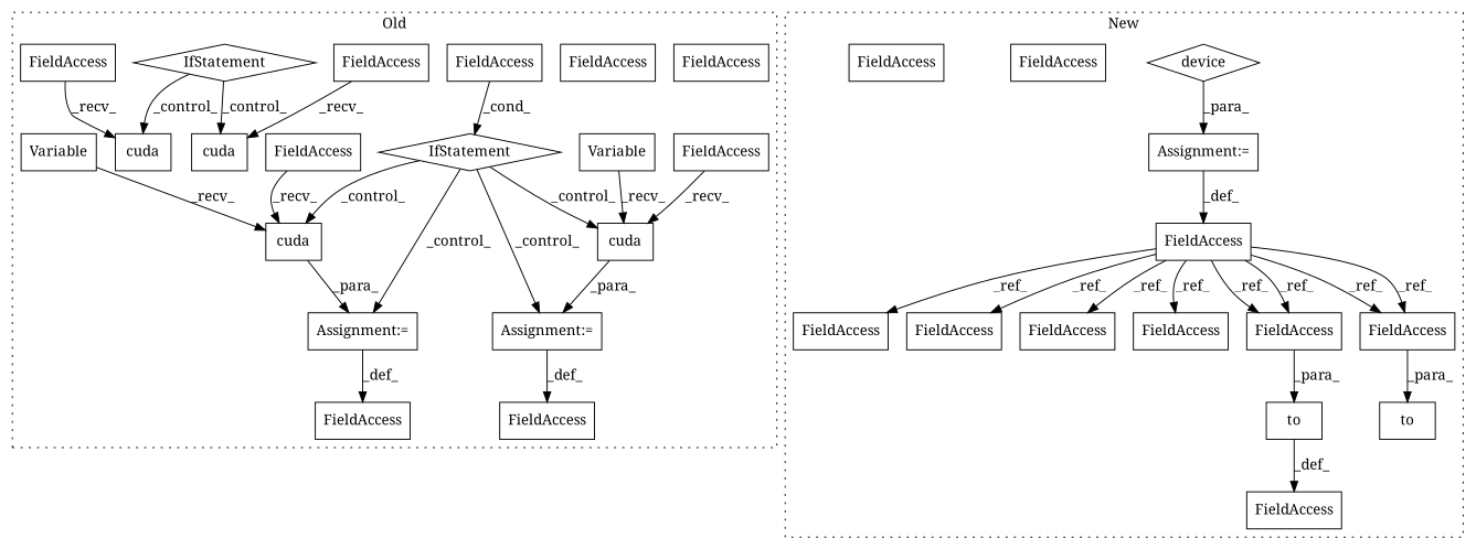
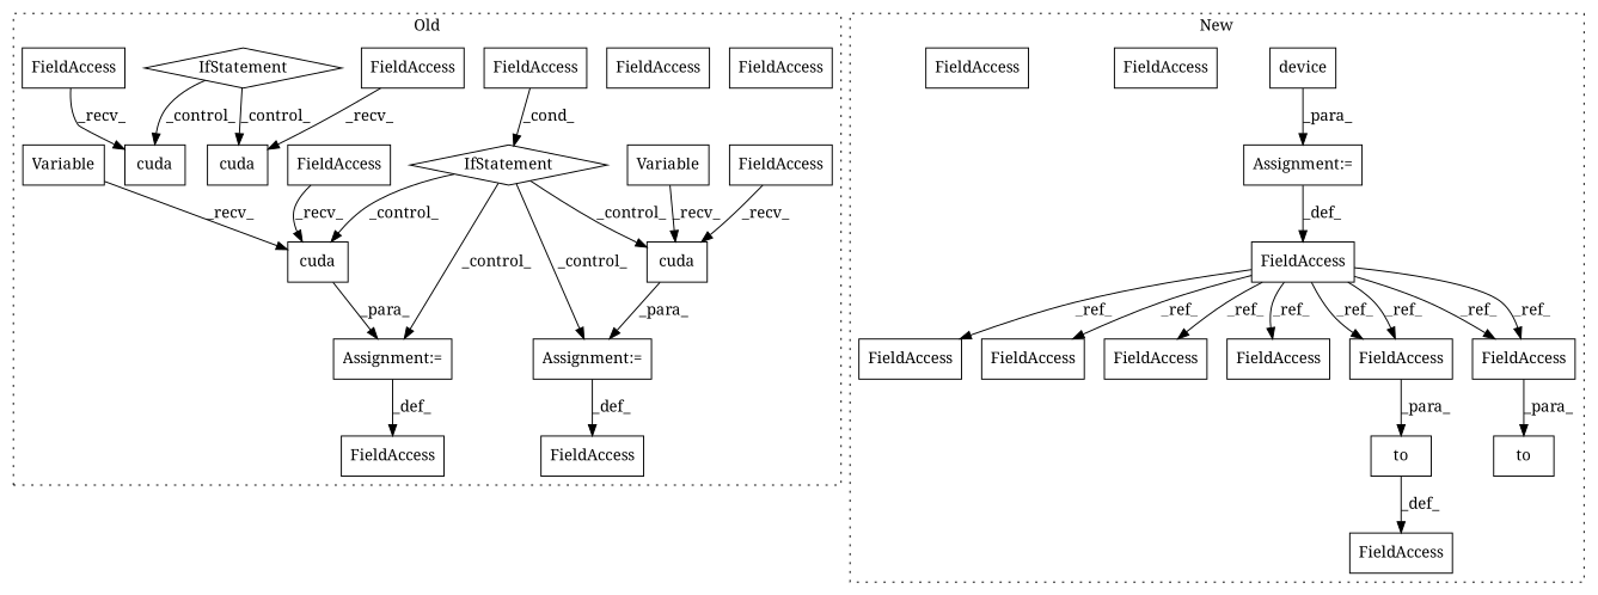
  digraph {
    fontname="Noto Serif"
    node [a=22 l=6 s=4125 shape=box fontname="Noto Serif"]
    edge [fontname="Noto Serif"]
    n1 [a=32 l="9,1" label=Variable s="5256,5293"]
    n2 [a=7 l=1 label="Assignment:=" s=5458]
    n3 [a=32 label=cuda s=5469]
    n4 [a=25 l="4,2" label=IfStatement s="5306,5319" shape=diamond]
    n5 [a=32 label=cuda s=5429]
    n6 [a=32 l="9,1" label=Variable s="5136,5174"]
    n7 [l=9 label=FieldAccess s=5459]
    n8 [l=10 label=FieldAccess s=5418]
    n9 [a=32 label=cuda s=4109]
    n10 [l=10 label=FieldAccess s=5407]
    n11 [a=32 label=cuda s=4132]
    n12 [label=FieldAccess]
    n13 [l=4 label=FieldAccess s=5310]
    n14 [l=9 label=FieldAccess s=5449]
    n15 [l=3 label=FieldAccess s=4105]
    n16 [a=25 l="4,2" label=IfStatement s="4080,4093" shape=diamond]
    n17 [a=7 l=1 label="Assignment:=" s=5417]
    n18 [label=FieldAccess]
    n19 [l=4 label=FieldAccess s=5310]
-   n20 [a=32 l="7,1" label=device s="3521,3554" shape=diamond]
+   n20 [a=32 l="7,1" label=device s="3521,3554"]
    n21 [a=7 l=1 label="Assignment:=" s=3514]
    n22 [a=32 l="3,1" label=to s="4122,4131"]
    n23 [label=FieldAccess]
    n24 [label=FieldAccess s=3508]
    n25 [label=FieldAccess s=4598]
    n26 [label=FieldAccess s=5155]
    n27 [label=FieldAccess s=5225]
    n28 [label=FieldAccess s=5287]
    n29 [label=FieldAccess s=4023]
    n30 [label=FieldAccess s=3936]
    n31 [a=32 l="3,1" label=to s="4020,4029"]
    n32 [label=FieldAccess s=4023]
    n33 [label=FieldAccess]
    subgraph cluster_1 {
      label=Old
      style=dotted
      n1
      n2
      n3
      n4
      n5
      n6
      n7
      n8
      n9
      n10
      n11
      n12
      n13
      n14
      n15
      n16
      n17
      n18
      n19
    }
    subgraph cluster_2 {
      label=New
      style=dotted
      n20
      n21
      n22
      n23
      n24
      n25
      n26
      n27
      n28
      n29
      n30
      n31
      n32
      n33
    }
    n1 -> n3 [label=_recv_]
    n2 -> n14 [label=_def_]
    n3 -> n2 [label=_para_]
    n4 -> n2 [label=_control_]
    n4 -> n3 [label=_control_]
    n4 -> n5 [label=_control_]
    n4 -> n17 [label=_control_]
    n5 -> n17 [label=_para_]
    n6 -> n5 [label=_recv_]
    n7 -> n3 [label=_recv_]
    n8 -> n5 [label=_recv_]
    n15 -> n9 [label=_recv_]
    n16 -> n9 [label=_control_]
    n16 -> n11 [label=_control_]
    n17 -> n10 [label=_def_]
    n18 -> n11 [label=_recv_]
    n19 -> n4 [label=_cond_]
    n20 -> n21 [label=_para_]
    n21 -> n24 [label=_def_]
    n24 -> n25 [label=_ref_]
    n24 -> n26 [label=_ref_]
    n24 -> n27 [label=_ref_]
    n24 -> n28 [label=_ref_]
    n24 -> n32 [label=_ref_]
    n24 -> n32 [label=_ref_]
    n24 -> n33 [label=_ref_]
    n24 -> n33 [label=_ref_]
    n31 -> n30 [label=_def_]
    n32 -> n31 [label=_para_]
    n33 -> n22 [label=_para_]
  }
